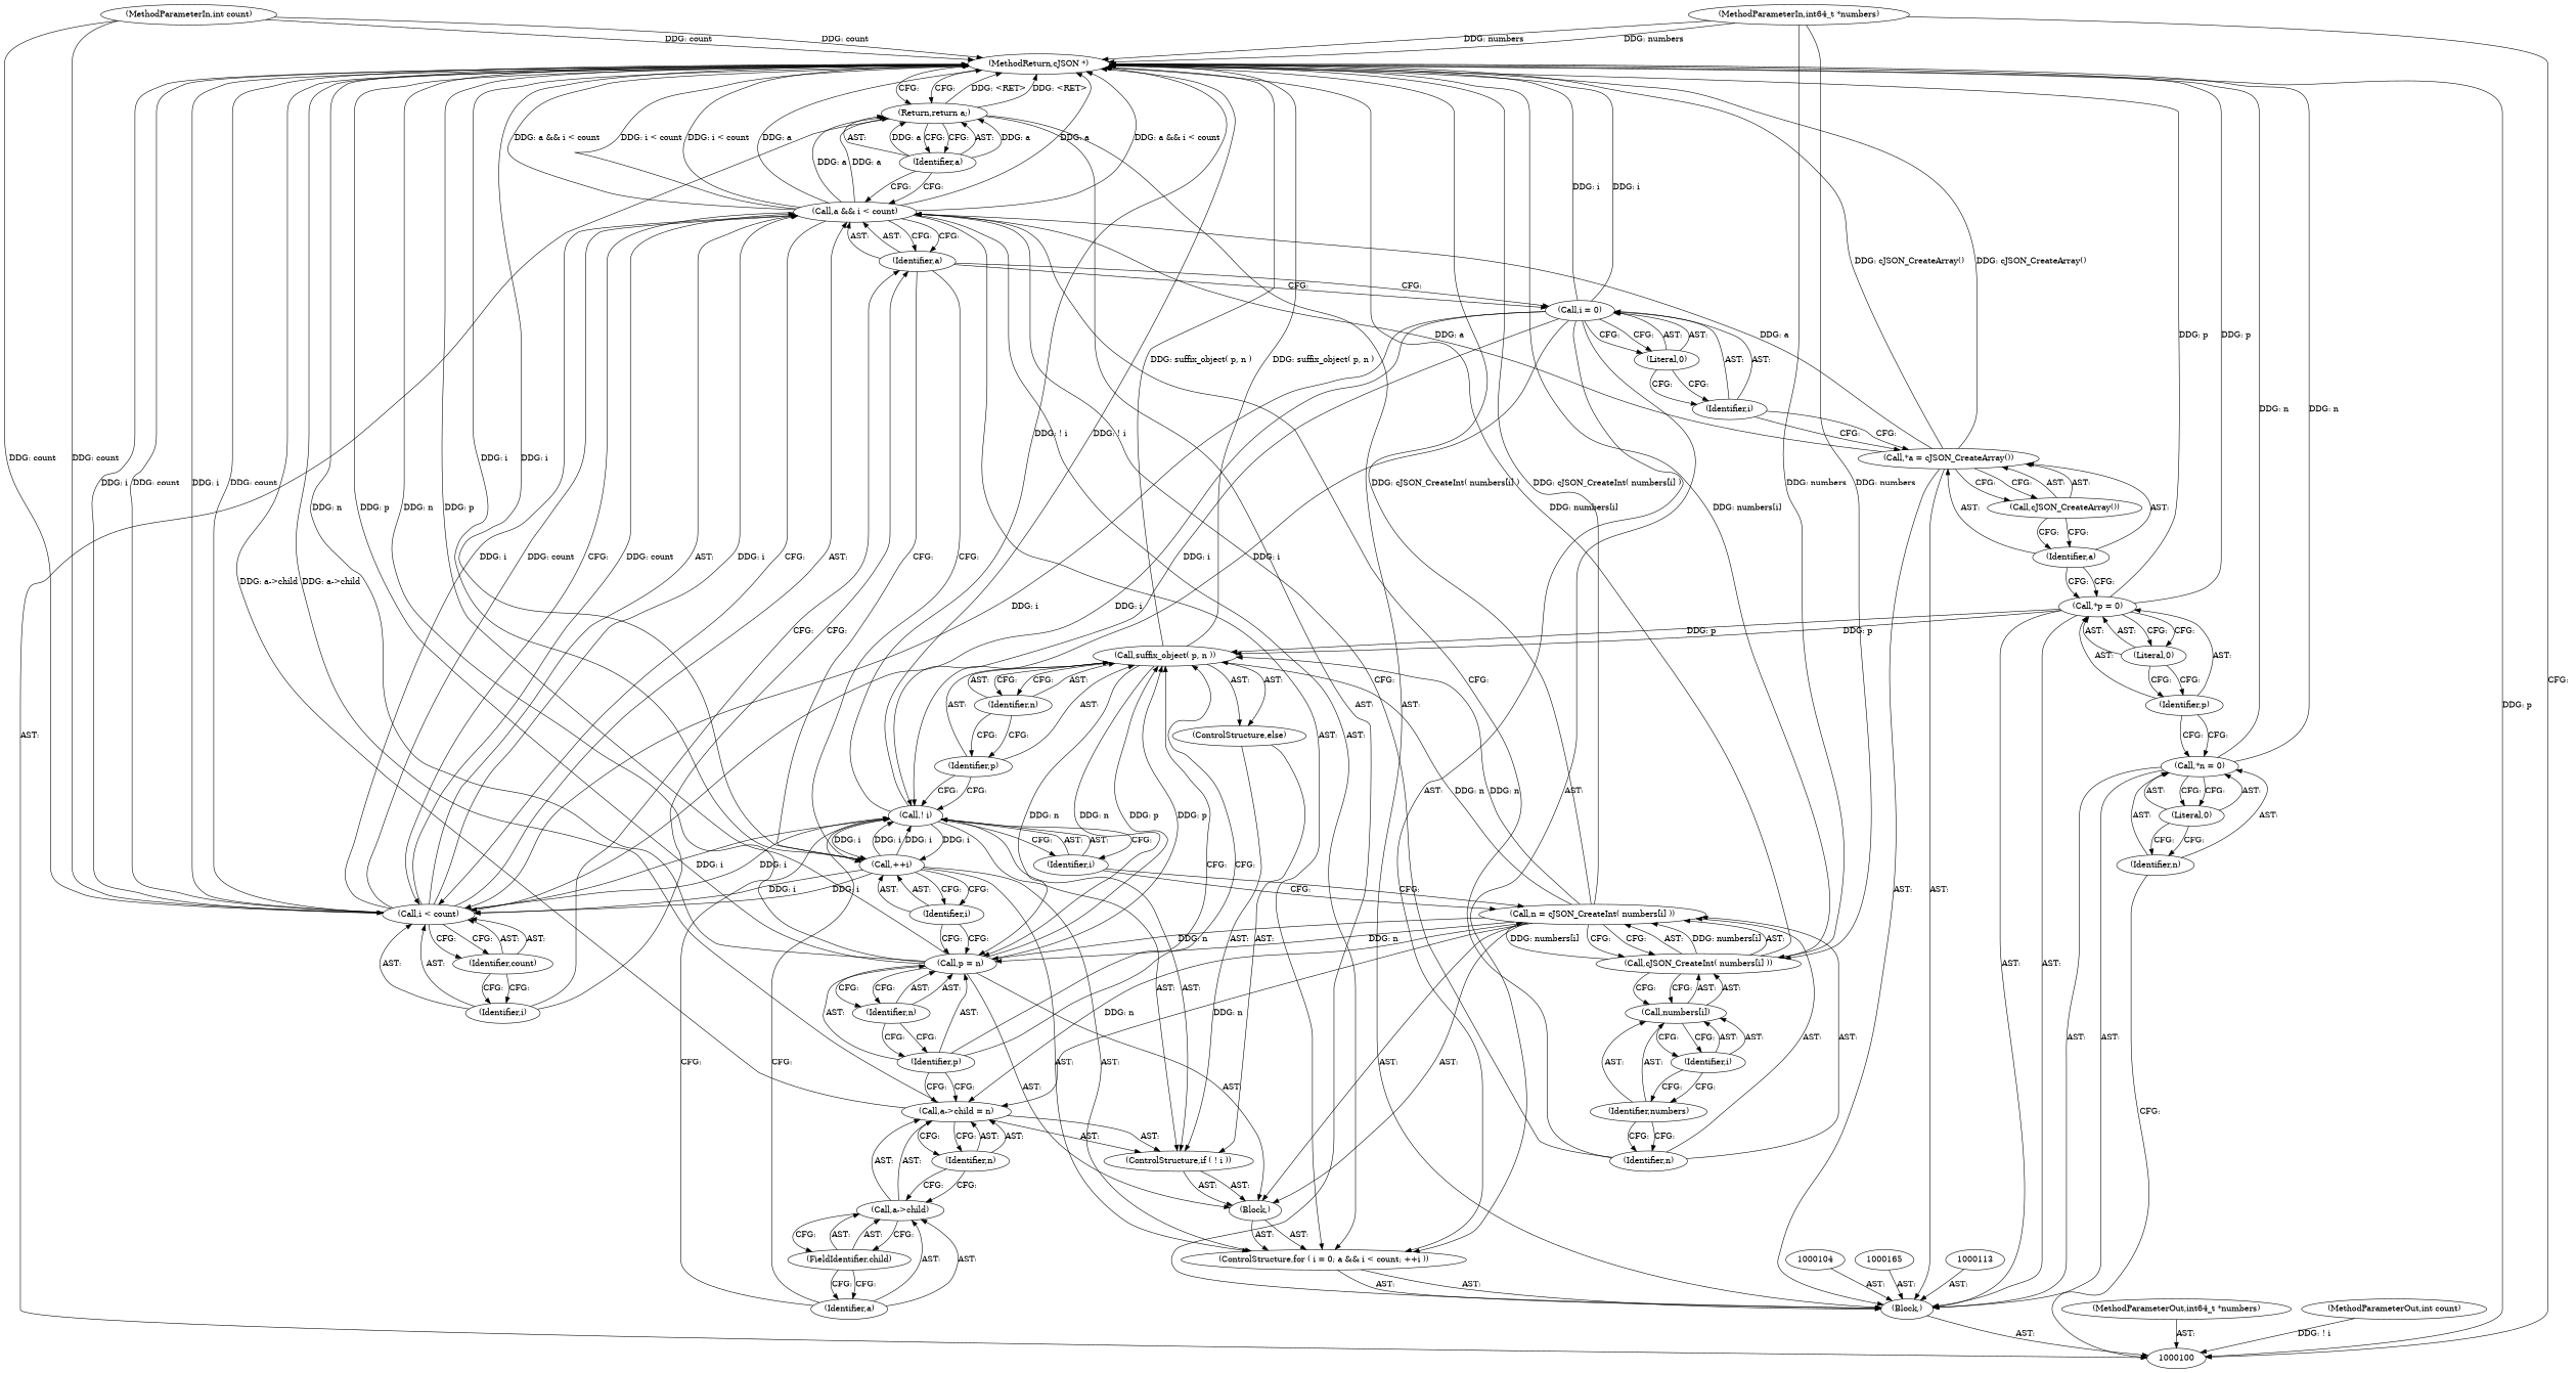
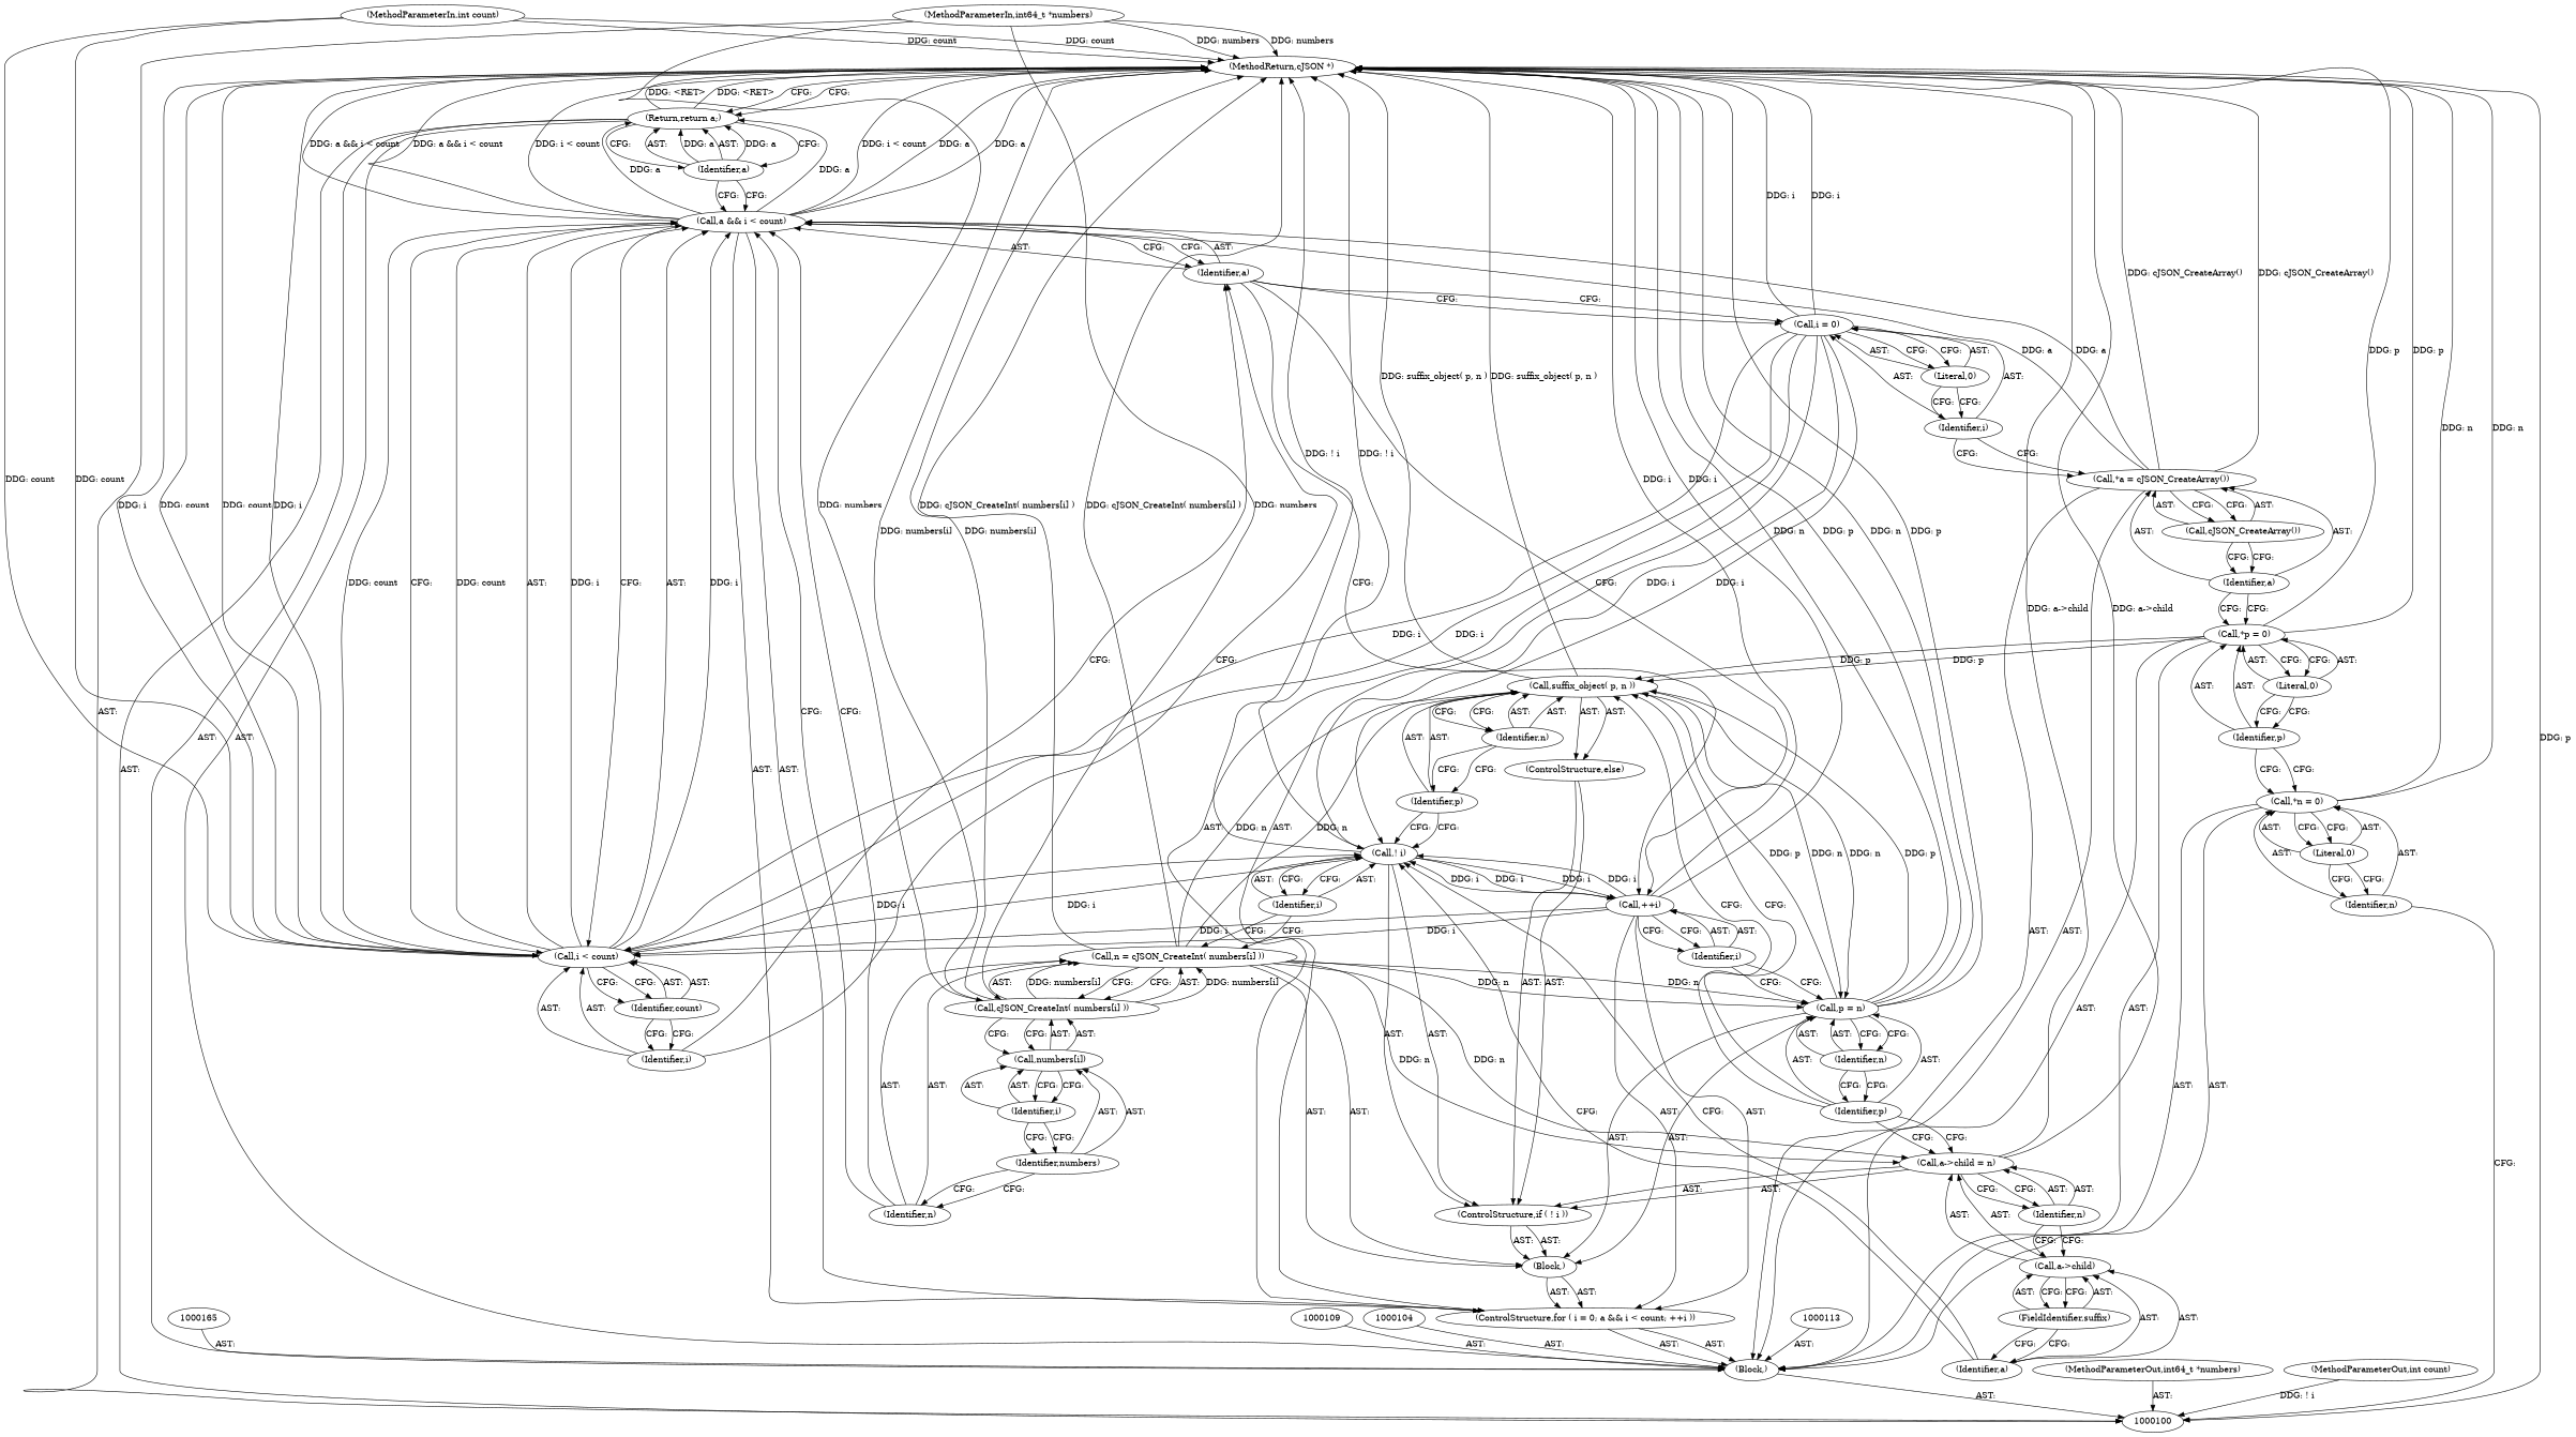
  digraph {
    n1 [label="(MethodReturn,cJSON *)"]
    n2 [label="(Return,return a;)"]
    1000100
    n4 [label="(Identifier,a)"]
    n5 [label="(Block,)"]
    n6 [label="(MethodParameterIn,int64_t *numbers)"]
    n7 [label="(Call,cJSON_CreateInt( numbers[i] ))"]
    n8 [label="(Call,n = cJSON_CreateInt( numbers[i] ))"]
    n9 [label="(Call,numbers[i])"]
    n10 [label="(MethodParameterOut,int64_t *numbers)"]
    n11 [label="(MethodParameterIn,int count)"]
    n12 [label="(Call,i < count)"]
    n13 [label="(Call,! i)"]
    n14 [label="(Call,a && i < count)"]
    n15 [label="(Identifier,count)"]
    n16 [label="(MethodParameterOut,int count)"]
    n17 [label="(Identifier,p)"]
    n18 [label="(Call,suffix_object( p, n ))"]
    n19 [label="(Identifier,n)"]
    n20 [label="(Call,p = n)"]
    n21 [label="(ControlStructure,else)"]
    n22 [label="(Call,++i)"]
    n23 [label="(ControlStructure,if ( ! i ))"]
    n24 [label="(Identifier,i)"]
    n25 [label="(Identifier,n)"]
    n26 [label="(Block,)"]
    n27 [label="(Identifier,p)"]
    n28 [label="(ControlStructure,for ( i = 0; a && i < count; ++i ))"]
    n29 [label="(Call,a->child = n)"]
    n30 [label="(Identifier,n)"]
    n31 [label="(Identifier,a)"]
    n32 [label="(Literal,0)"]
    n33 [label="(Call,*n = 0)"]
    n34 [label="(Identifier,n)"]
    n35 [label="(Call,*p = 0)"]
    n36 [label="(Literal,0)"]
    n37 [label="(Identifier,p)"]
    n38 [label="(Call,*a = cJSON_CreateArray())"]
    n39 [label="(Call,cJSON_CreateArray())"]
    n40 [label="(Identifier,a)"]
    n41 [label="(Literal,0)"]
    n42 [label="(Call,i = 0)"]
    n43 [label="(Identifier,i)"]
    n44 [label="(Identifier,i)"]
    n45 [label="(Identifier,i)"]
    n46 [label="(Identifier,n)"]
    n47 [label="(Identifier,i)"]
    n48 [label="(Identifier,numbers)"]
    n49 [label="(Call,a->child)"]
-   n50 [label="(FieldIdentifier,child)"]
+   n50 [label="(FieldIdentifier,suffix)"]
    n51 [label="(Identifier,a)"]
    1000104
    n53 [label=1000165]
+   1000109
    1000113
    n1 -> n2 [label="CFG: "]
    n1 -> n2 [label="CFG: "]
    n1 -> 1000100 [label="DDG: p"]
    n2 -> n1 [label="DDG: <RET>"]
    n2 -> n1 [label="DDG: <RET>"]
    n2 -> 1000100 [label="AST: "]
    n2 -> n4 [label="CFG: "]
    n2 -> n4 [label="CFG: "]
    n2 -> n5 [label="AST: "]
    n2 -> n5 [label="AST: "]
    n4 -> n2 [label="AST: "]
    n4 -> n2 [label="DDG: a"]
    n4 -> n2 [label="AST: "]
    n4 -> n2 [label="DDG: a"]
    n4 -> n14 [label="CFG: "]
    n4 -> n14 [label="CFG: "]
    n5 -> 1000100 [label="AST: "]
    n6 -> n1 [label="DDG: numbers"]
    n6 -> n1 [label="DDG: numbers"]
-   n6 -> 1000100 [label="CFG: "]
+   n6 -> 1000100 [label="AST: "]
    n6 -> n7 [label="DDG: numbers"]
    n6 -> n7 [label="DDG: numbers"]
    n7 -> n1 [label="DDG: numbers[i]"]
    n7 -> n1 [label="DDG: numbers[i]"]
    n7 -> n8 [label="AST: "]
    n7 -> n8 [label="DDG: numbers[i]"]
    n7 -> n8 [label="AST: "]
    n7 -> n8 [label="DDG: numbers[i]"]
    n7 -> n9 [label="CFG: "]
    n7 -> n9 [label="CFG: "]
    n8 -> n1 [label="DDG: cJSON_CreateInt( numbers[i] )"]
    n8 -> n1 [label="DDG: cJSON_CreateInt( numbers[i] )"]
    n8 -> n7 [label="CFG: "]
    n8 -> n7 [label="CFG: "]
    n8 -> n18 [label="DDG: n"]
    n8 -> n18 [label="DDG: n"]
    n8 -> n20 [label="DDG: n"]
    n8 -> n20 [label="DDG: n"]
    n8 -> n26 [label="AST: "]
    n8 -> n26 [label="AST: "]
    n8 -> n29 [label="DDG: n"]
    n8 -> n29 [label="DDG: n"]
    n9 -> n7 [label="AST: "]
    n9 -> n7 [label="AST: "]
    n9 -> n47 [label="CFG: "]
    n9 -> n47 [label="CFG: "]
    n10 -> 1000100 [label="AST: "]
    n11 -> n1 [label="DDG: count"]
    n11 -> n1 [label="DDG: count"]
    n11 -> n12 [label="DDG: count"]
    n11 -> n12 [label="DDG: count"]
    n12 -> n1 [label="DDG: count"]
    n12 -> n1 [label="DDG: i"]
    n12 -> n1 [label="DDG: count"]
    n12 -> n1 [label="DDG: i"]
    n12 -> n13 [label="DDG: i"]
    n12 -> n13 [label="DDG: i"]
    n12 -> n14 [label="AST: "]
    n12 -> n14 [label="DDG: i"]
    n12 -> n14 [label="DDG: count"]
    n12 -> n14 [label="AST: "]
    n12 -> n14 [label="DDG: i"]
    n12 -> n14 [label="DDG: count"]
    n12 -> n15 [label="CFG: "]
    n12 -> n15 [label="CFG: "]
    n13 -> n1 [label="DDG: ! i"]
    n13 -> n1 [label="DDG: ! i"]
    n13 -> n22 [label="DDG: i"]
    n13 -> n22 [label="DDG: i"]
    n13 -> n23 [label="AST: "]
    n13 -> n23 [label="AST: "]
    n13 -> n24 [label="CFG: "]
    n13 -> n24 [label="CFG: "]
    n14 -> n1 [label="DDG: a && i < count"]
    n14 -> n1 [label="DDG: i < count"]
    n14 -> n1 [label="DDG: a"]
    n14 -> n1 [label="DDG: a && i < count"]
    n14 -> n1 [label="DDG: i < count"]
    n14 -> n1 [label="DDG: a"]
    n14 -> n2 [label="DDG: a"]
    n14 -> n2 [label="DDG: a"]
    n14 -> n12 [label="CFG: "]
    n14 -> n12 [label="CFG: "]
    n14 -> n28 [label="AST: "]
    n14 -> n28 [label="AST: "]
    n14 -> n31 [label="CFG: "]
    n14 -> n31 [label="CFG: "]
    n15 -> n12 [label="AST: "]
    n15 -> n12 [label="AST: "]
    n15 -> n45 [label="CFG: "]
    n15 -> n45 [label="CFG: "]
    n16 -> 1000100 [label="DDG: ! i"]
    n17 -> n13 [label="CFG: "]
    n17 -> n13 [label="CFG: "]
    n17 -> n18 [label="AST: "]
    n17 -> n18 [label="AST: "]
    n18 -> n1 [label="DDG: suffix_object( p, n )"]
    n18 -> n1 [label="DDG: suffix_object( p, n )"]
    n18 -> n19 [label="CFG: "]
    n18 -> n19 [label="CFG: "]
    n18 -> n20 [label="DDG: n"]
    n18 -> n20 [label="DDG: n"]
    n18 -> n21 [label="AST: "]
    n18 -> n21 [label="AST: "]
    n19 -> n17 [label="CFG: "]
    n19 -> n17 [label="CFG: "]
    n19 -> n18 [label="AST: "]
    n19 -> n18 [label="AST: "]
    n20 -> n1 [label="DDG: n"]
    n20 -> n1 [label="DDG: p"]
    n20 -> n1 [label="DDG: n"]
    n20 -> n1 [label="DDG: p"]
    n20 -> n18 [label="DDG: p"]
    n20 -> n18 [label="DDG: p"]
    n20 -> n25 [label="CFG: "]
    n20 -> n25 [label="CFG: "]
    n20 -> n26 [label="AST: "]
    n20 -> n26 [label="AST: "]
    n21 -> n23 [label="AST: "]
    n21 -> n23 [label="AST: "]
    n22 -> n1 [label="DDG: i"]
    n22 -> n1 [label="DDG: i"]
    n22 -> n12 [label="DDG: i"]
    n22 -> n12 [label="DDG: i"]
    n22 -> n13 [label="DDG: i"]
    n22 -> n13 [label="DDG: i"]
    n22 -> n28 [label="AST: "]
    n22 -> n28 [label="AST: "]
    n22 -> n44 [label="CFG: "]
    n22 -> n44 [label="CFG: "]
    n23 -> n26 [label="AST: "]
    n23 -> n26 [label="AST: "]
    n24 -> n8 [label="CFG: "]
    n24 -> n8 [label="CFG: "]
    n24 -> n13 [label="AST: "]
    n24 -> n13 [label="AST: "]
    n25 -> n20 [label="AST: "]
    n25 -> n20 [label="AST: "]
    n25 -> n27 [label="CFG: "]
    n25 -> n27 [label="CFG: "]
    n26 -> n28 [label="AST: "]
    n26 -> n28 [label="AST: "]
    n27 -> n18 [label="CFG: "]
    n27 -> n18 [label="CFG: "]
    n27 -> n20 [label="AST: "]
    n27 -> n20 [label="AST: "]
    n27 -> n29 [label="CFG: "]
    n27 -> n29 [label="CFG: "]
    n28 -> n5 [label="AST: "]
    n28 -> n5 [label="AST: "]
    n29 -> n1 [label="DDG: a->child"]
    n29 -> n1 [label="DDG: a->child"]
    n29 -> n23 [label="AST: "]
    n29 -> n23 [label="AST: "]
    n29 -> n30 [label="CFG: "]
    n29 -> n30 [label="CFG: "]
    n30 -> n29 [label="AST: "]
    n30 -> n29 [label="AST: "]
    n30 -> n49 [label="CFG: "]
    n30 -> n49 [label="CFG: "]
    n31 -> n14 [label="AST: "]
    n31 -> n14 [label="AST: "]
    n31 -> n22 [label="CFG: "]
    n31 -> n22 [label="CFG: "]
    n31 -> n42 [label="CFG: "]
    n31 -> n42 [label="CFG: "]
    n32 -> n33 [label="AST: "]
    n32 -> n33 [label="AST: "]
    n32 -> n34 [label="CFG: "]
    n32 -> n34 [label="CFG: "]
    n33 -> n1 [label="DDG: n"]
    n33 -> n1 [label="DDG: n"]
    n33 -> n5 [label="AST: "]
    n33 -> n5 [label="AST: "]
    n33 -> n32 [label="CFG: "]
    n33 -> n32 [label="CFG: "]
    n34 -> 1000100 [label="CFG: "]
    n34 -> n33 [label="AST: "]
    n34 -> n33 [label="AST: "]
    n35 -> n1 [label="DDG: p"]
    n35 -> n1 [label="DDG: p"]
    n35 -> n5 [label="AST: "]
    n35 -> n5 [label="AST: "]
    n35 -> n18 [label="DDG: p"]
    n35 -> n18 [label="DDG: p"]
    n35 -> n36 [label="CFG: "]
    n35 -> n36 [label="CFG: "]
    n36 -> n35 [label="AST: "]
    n36 -> n35 [label="AST: "]
    n36 -> n37 [label="CFG: "]
    n36 -> n37 [label="CFG: "]
    n37 -> n33 [label="CFG: "]
    n37 -> n33 [label="CFG: "]
    n37 -> n35 [label="AST: "]
    n37 -> n35 [label="AST: "]
    n38 -> n1 [label="DDG: cJSON_CreateArray()"]
    n38 -> n1 [label="DDG: cJSON_CreateArray()"]
    n38 -> n5 [label="AST: "]
    n38 -> n5 [label="AST: "]
    n38 -> n14 [label="DDG: a"]
    n38 -> n14 [label="DDG: a"]
    n38 -> n39 [label="CFG: "]
    n38 -> n39 [label="CFG: "]
    n39 -> n38 [label="AST: "]
    n39 -> n38 [label="AST: "]
    n39 -> n40 [label="CFG: "]
    n39 -> n40 [label="CFG: "]
    n40 -> n35 [label="CFG: "]
    n40 -> n35 [label="CFG: "]
    n40 -> n38 [label="AST: "]
    n40 -> n38 [label="AST: "]
    n41 -> n42 [label="AST: "]
    n41 -> n42 [label="AST: "]
    n41 -> n43 [label="CFG: "]
    n41 -> n43 [label="CFG: "]
    n42 -> n1 [label="DDG: i"]
    n42 -> n1 [label="DDG: i"]
    n42 -> n12 [label="DDG: i"]
    n42 -> n12 [label="DDG: i"]
    n42 -> n13 [label="DDG: i"]
    n42 -> n13 [label="DDG: i"]
    n42 -> n28 [label="AST: "]
    n42 -> n28 [label="AST: "]
    n42 -> n41 [label="CFG: "]
    n42 -> n41 [label="CFG: "]
    n43 -> n38 [label="CFG: "]
    n43 -> n38 [label="CFG: "]
    n43 -> n42 [label="AST: "]
    n43 -> n42 [label="AST: "]
    n44 -> n20 [label="CFG: "]
    n44 -> n20 [label="CFG: "]
    n44 -> n22 [label="AST: "]
    n44 -> n22 [label="AST: "]
    n45 -> n12 [label="AST: "]
    n45 -> n12 [label="AST: "]
    n45 -> n31 [label="CFG: "]
    n45 -> n31 [label="CFG: "]
    n46 -> n8 [label="AST: "]
    n46 -> n8 [label="AST: "]
    n46 -> n14 [label="CFG: "]
    n46 -> n14 [label="CFG: "]
    n47 -> n9 [label="AST: "]
    n47 -> n9 [label="AST: "]
    n47 -> n48 [label="CFG: "]
    n47 -> n48 [label="CFG: "]
    n48 -> n9 [label="AST: "]
    n48 -> n9 [label="AST: "]
    n48 -> n46 [label="CFG: "]
    n48 -> n46 [label="CFG: "]
    n49 -> n29 [label="AST: "]
    n49 -> n29 [label="AST: "]
    n49 -> n50 [label="CFG: "]
    n49 -> n50 [label="CFG: "]
    n50 -> n49 [label="AST: "]
    n50 -> n49 [label="AST: "]
    n50 -> n51 [label="CFG: "]
    n50 -> n51 [label="CFG: "]
    n51 -> n13 [label="CFG: "]
    n51 -> n13 [label="CFG: "]
    n51 -> n49 [label="AST: "]
    n51 -> n49 [label="AST: "]
    1000104 -> n5 [label="AST: "]
    n53 -> n5 [label="AST: "]
+   1000109 -> n5 [label="AST: "]
    1000113 -> n5 [label="AST: "]
  }
